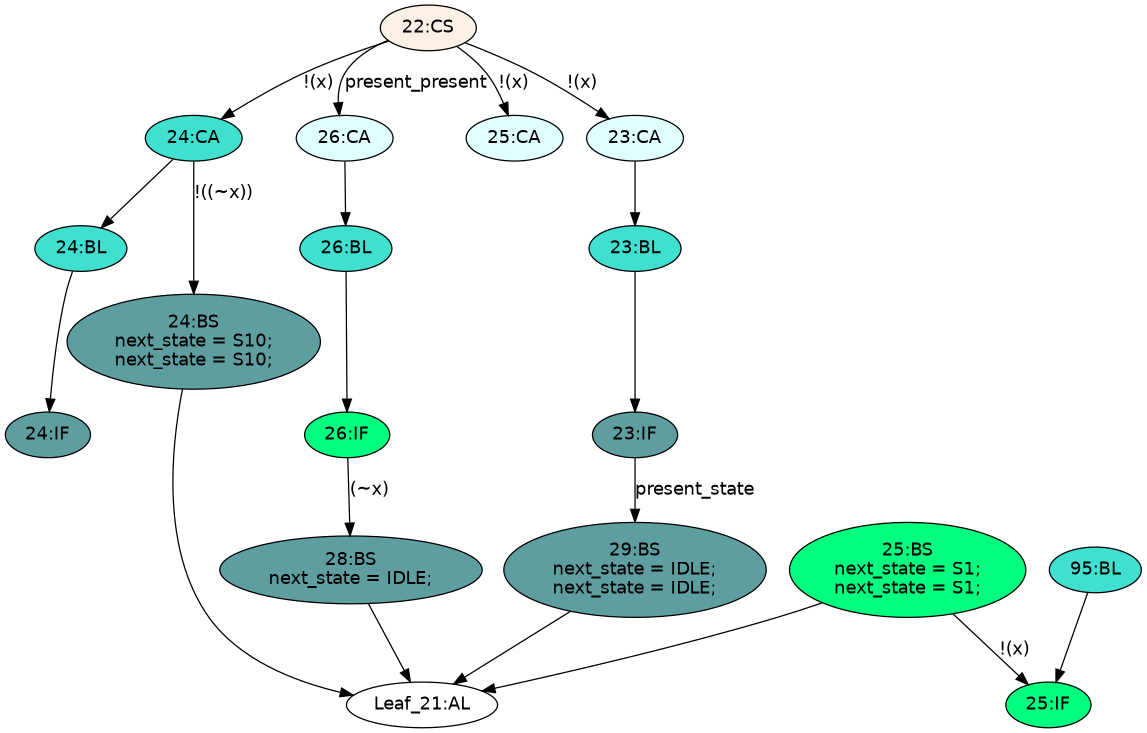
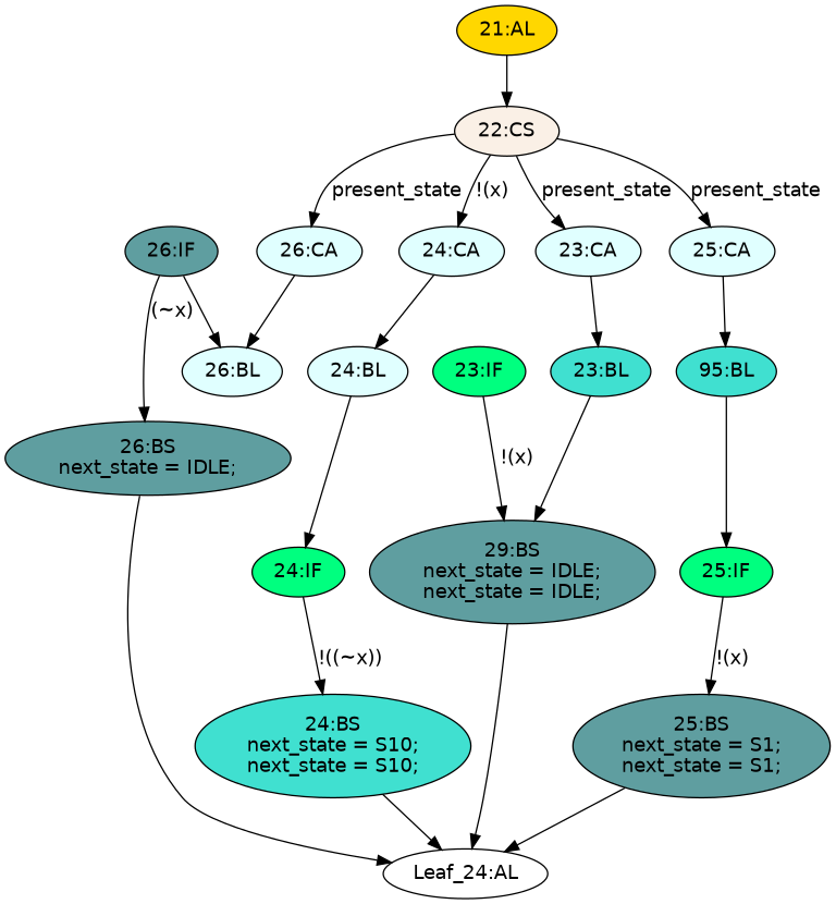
  strict digraph {
    fontname="DejaVu Sans"
    node [fillcolor=lightcyan fontname="DejaVu Sans" statements="[]" style=filled typ=Case]
    edge [cond="[]" fontname="DejaVu Sans" lineno=None]
-   n1 [ast="<pyverilog.vparser.ast.Case object at 0x7f5043b22390>" fillcolor=turquoise label="24:CA"]
-   n2 [ast="<pyverilog.vparser.ast.Block object at 0x7f5043b224d0>" fillcolor=turquoise label="24:BL" typ=Block]
-   n3 [ast="<pyverilog.vparser.ast.IfStatement object at 0x7f5043b22510>" fillcolor=cadetblue label="24:IF" typ=IfStatement]
-   n4 [ast="<pyverilog.vparser.ast.BlockingSubstitution object at 0x7f5043b22590>" fillcolor=cadetblue label="24:BS\nnext_state = S10;\nnext_state = S10;" statements="[<pyverilog.vparser.ast.BlockingSubstitution object at 0x7f5043b22590>, <pyverilog.vparser.ast.BlockingSubstitution object at 0x7f5043b22590>]" typ=BlockingSubstitution]
+   n1 [ast="<pyverilog.vparser.ast.Case object at 0x7f5043b22390>" label="24:CA"]
+   n2 [ast="<pyverilog.vparser.ast.Block object at 0x7f5043b224d0>" label="24:BL" typ=Block]
+   n3 [ast="<pyverilog.vparser.ast.IfStatement object at 0x7f5043b22510>" fillcolor=springgreen label="24:IF" typ=IfStatement]
+   n4 [ast="<pyverilog.vparser.ast.BlockingSubstitution object at 0x7f5043b22590>" fillcolor=turquoise label="24:BS\nnext_state = S10;\nnext_state = S10;" statements="[<pyverilog.vparser.ast.BlockingSubstitution object at 0x7f5043b22590>, <pyverilog.vparser.ast.BlockingSubstitution object at 0x7f5043b22590>]" typ=BlockingSubstitution]
    n5 [ast="<pyverilog.vparser.ast.Case object at 0x7f5043b22910>" label="26:CA"]
-   n6 [ast="<pyverilog.vparser.ast.Block object at 0x7f5043b22990>" fillcolor=turquoise label="26:BL" typ=Block]
-   n7 [ast="<pyverilog.vparser.ast.IfStatement object at 0x7f5043b229d0>" fillcolor=springgreen label="26:IF" typ=IfStatement]
-   n8 [ast="<pyverilog.vparser.ast.BlockingSubstitution object at 0x7f5043b22a10>" fillcolor=cadetblue label="28:BS\nnext_state = IDLE;" statements="[<pyverilog.vparser.ast.BlockingSubstitution object at 0x7f5043b22a10>]" typ=BlockingSubstitution]
+   n6 [ast="<pyverilog.vparser.ast.Block object at 0x7f5043b22990>" label="26:BL" typ=Block]
+   n7 [ast="<pyverilog.vparser.ast.IfStatement object at 0x7f5043b229d0>" fillcolor=cadetblue label="26:IF" typ=IfStatement]
+   n8 [ast="<pyverilog.vparser.ast.BlockingSubstitution object at 0x7f5043b22a10>" fillcolor=cadetblue label="26:BS\nnext_state = IDLE;" statements="[<pyverilog.vparser.ast.BlockingSubstitution object at 0x7f5043b22a10>]" typ=BlockingSubstitution]
    n9 [ast="<pyverilog.vparser.ast.BlockingSubstitution object at 0x7f5043b22c50>" fillcolor=cadetblue label="29:BS\nnext_state = IDLE;\nnext_state = IDLE;" statements="[<pyverilog.vparser.ast.BlockingSubstitution object at 0x7f5043b22c50>, <pyverilog.vparser.ast.BlockingSubstitution object at 0x7f5043b22c50>]" typ=BlockingSubstitution]
-   n10 [def_var="['next_state']" label="Leaf_21:AL" fillcolor="" statements="" style="" typ=""]
-   n11 [ast="<pyverilog.vparser.ast.BlockingSubstitution object at 0x7f5043b22dd0>" fillcolor=springgreen label="25:BS\nnext_state = S1;\nnext_state = S1;" statements="[<pyverilog.vparser.ast.BlockingSubstitution object at 0x7f5043b22dd0>, <pyverilog.vparser.ast.BlockingSubstitution object at 0x7f5043b22dd0>]" typ=BlockingSubstitution]
+   n10 [def_var="['next_state']" label="Leaf_24:AL" fillcolor="" statements="" style="" typ=""]
+   n11 [ast="<pyverilog.vparser.ast.BlockingSubstitution object at 0x7f5043b22dd0>" fillcolor=cadetblue label="25:BS\nnext_state = S1;\nnext_state = S1;" statements="[<pyverilog.vparser.ast.BlockingSubstitution object at 0x7f5043b22dd0>, <pyverilog.vparser.ast.BlockingSubstitution object at 0x7f5043b22dd0>]" typ=BlockingSubstitution]
    n12 [ast="<pyverilog.vparser.ast.Case object at 0x7f5043b22f10>" label="25:CA"]
    n13 [ast="<pyverilog.vparser.ast.Block object at 0x7f5043b22f90>" fillcolor=turquoise label="95:BL" typ=Block]
    n14 [ast="<pyverilog.vparser.ast.IfStatement object at 0x7f5043b22fd0>" fillcolor=springgreen label="25:IF" typ=IfStatement]
+   n15 [ast="<pyverilog.vparser.ast.Always object at 0x7f50433cd290>" clk_sens=False fillcolor=gold label="21:AL" sens="['present_state']" typ=Always use_var="['x', 'present_state']"]
    n16 [ast="<pyverilog.vparser.ast.CaseStatement object at 0x7f50433cd410>" fillcolor=linen label="22:CS" typ=CaseStatement]
    n17 [ast="<pyverilog.vparser.ast.Case object at 0x7f50433cd4d0>" label="23:CA"]
    n18 [ast="<pyverilog.vparser.ast.Block object at 0x7f50433cd550>" fillcolor=turquoise label="23:BL" typ=Block]
-   n19 [ast="<pyverilog.vparser.ast.IfStatement object at 0x7f50433cd590>" fillcolor=cadetblue label="23:IF" typ=IfStatement]
+   n19 [ast="<pyverilog.vparser.ast.IfStatement object at 0x7f50433cd590>" fillcolor=springgreen label="23:IF" typ=IfStatement]
    n1 -> n2
    n2 -> n3
-   n1 -> n4 [cond="['x']" label="!((~x))" lineno=24]
+   n3 -> n4 [cond="['x']" label="!((~x))" lineno=24]
    n4 -> n10
    n5 -> n6
-   n6 -> n7
+   n7 -> n6
    n7 -> n8 [cond="['x']" label="(~x)" lineno=26]
    n8 -> n10
    n9 -> n10
    n11 -> n10
+   n12 -> n13
    n13 -> n14
-   n11 -> n14 [cond="['x']" label="!(x)" lineno=25]
+   n14 -> n11 [cond="['x']" label="!(x)" lineno=25]
+   n15 -> n16
    n16 -> n1 [cond="['present_state']" label="!(x)" lineno=22]
-   n16 -> n5 [cond="['present_state']" label=present_present lineno=22]
-   n16 -> n12 [cond="['present_state']" label="!(x)" lineno=22]
-   n16 -> n17 [cond="['present_state']" label="!(x)" lineno=22]
+   n16 -> n5 [cond="['present_state']" label=present_state lineno=22]
+   n16 -> n12 [cond="['present_state']" label=present_state lineno=22]
+   n16 -> n17 [cond="['present_state']" label=present_state lineno=22]
    n17 -> n18
-   n18 -> n19
-   n19 -> n9 [cond="['x']" label=present_state lineno=23]
+   n18 -> n9
+   n19 -> n9 [cond="['x']" label="!(x)" lineno=23]
  }
